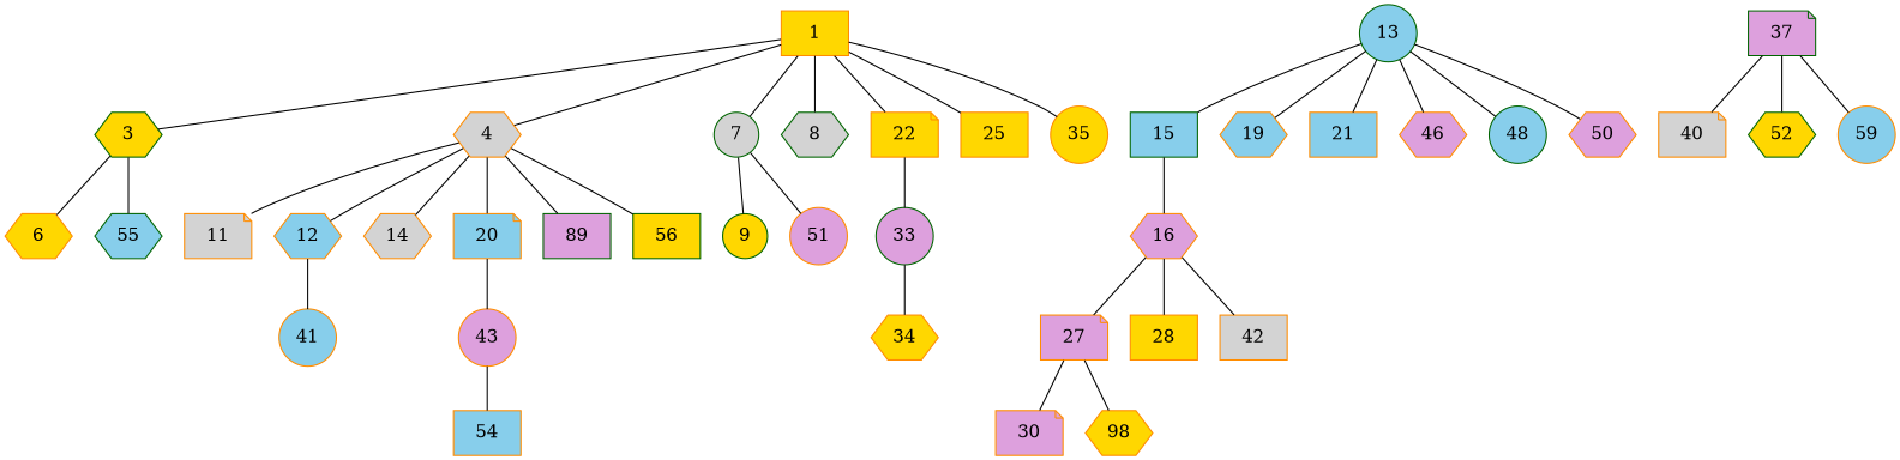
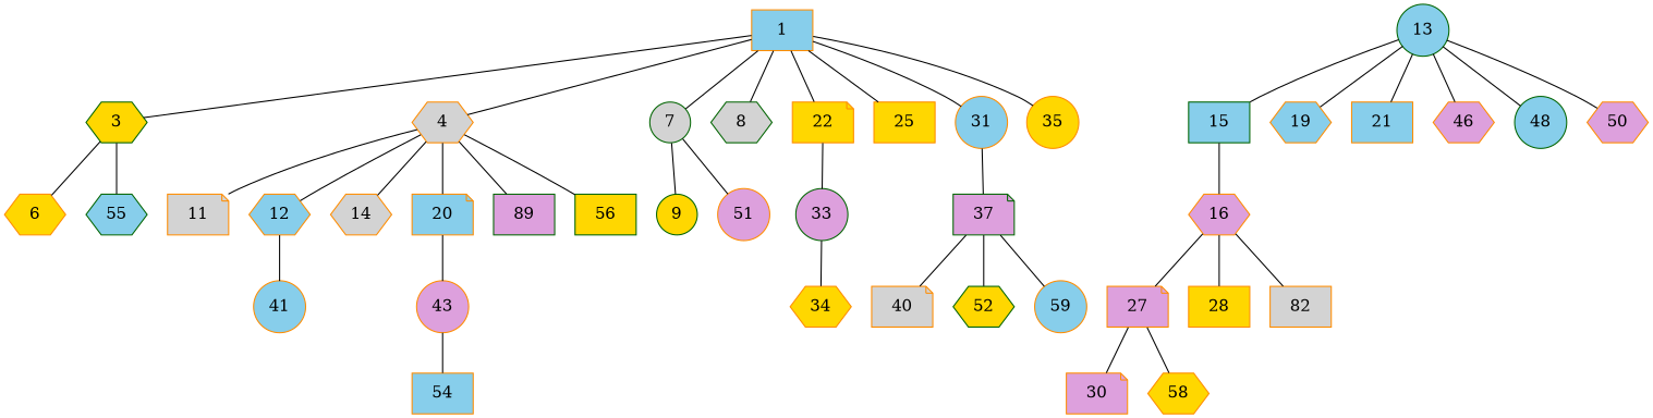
  graph {
    node [color=darkorange fillcolor=skyblue shape=hexagon style=filled]
-   1 [fillcolor=gold shape=box super="+2"]
+   1 [shape=box super="+2"]
    3 [color=darkgreen fillcolor=gold super="+5"]
    4 [fillcolor=lightgrey super="+10"]
    7 [color=darkgreen fillcolor=lightgrey shape=circle super="+24"]
    8 [color=darkgreen fillcolor=lightgrey]
    22 [fillcolor=gold shape=note super="+44"]
    25 [fillcolor=gold shape=box]
+   31 [shape=circle]
    35 [fillcolor=gold shape=circle]
    6 [fillcolor=gold]
    55 [color=darkgreen]
    11 [fillcolor=lightgrey shape=note super="+32"]
    12 [super="+18"]
    14 [fillcolor=lightgrey super="+23"]
    20 [shape=note super="+26"]
    n16 [color=darkgreen fillcolor=plum label=89 shape=box super="+57"]
    56 [color=darkgreen fillcolor=gold shape=box]
    9 [color=darkgreen fillcolor=gold shape=circle]
    51 [fillcolor=plum shape=circle]
    13 [color=darkgreen shape=circle super="+17"]
    15 [color=darkgreen shape=box super="+47"]
    19
    21 [shape=box]
    46 [fillcolor=plum]
    48 [color=darkgreen shape=circle]
    50 [fillcolor=plum]
    33 [color=darkgreen fillcolor=plum shape=circle super="+39"]
    37 [color=darkgreen fillcolor=plum shape=note super="+38"]
    41 [shape=circle]
    43 [fillcolor=plum shape=circle]
    16 [fillcolor=plum super="+53"]
    27 [fillcolor=plum shape=note super="+36"]
    28 [fillcolor=gold shape=box super="+45"]
-   42 [fillcolor=lightgrey shape=box]
+   42 [fillcolor=lightgrey shape=box label=82]
    30 [fillcolor=plum shape=note]
-   58 [fillcolor=gold label=98]
+   58 [fillcolor=gold]
    54 [shape=box]
    34 [fillcolor=gold]
    40 [fillcolor=lightgrey shape=note super="+49"]
    52 [color=darkgreen fillcolor=gold]
    59 [shape=circle]
    1 -- 3
    1 -- 4
    1 -- 7
    1 -- 8
    1 -- 22
    1 -- 25
+   1 -- 31
    1 -- 35
    3 -- 6
    3 -- 55
    4 -- 11
    4 -- 12
    4 -- 14
    4 -- 20
    4 -- n16
    4 -- 56
    7 -- 9
    7 -- 51
    22 -- 33
+   31 -- 37
    12 -- 41
    20 -- 43
    13 -- 15
    13 -- 19
    13 -- 21
    13 -- 46
    13 -- 48
    13 -- 50
    15 -- 16
    33 -- 34
    37 -- 40
    37 -- 52
    37 -- 59
    43 -- 54
    16 -- 27
    16 -- 28
    16 -- 42
    27 -- 30
    27 -- 58
  }
